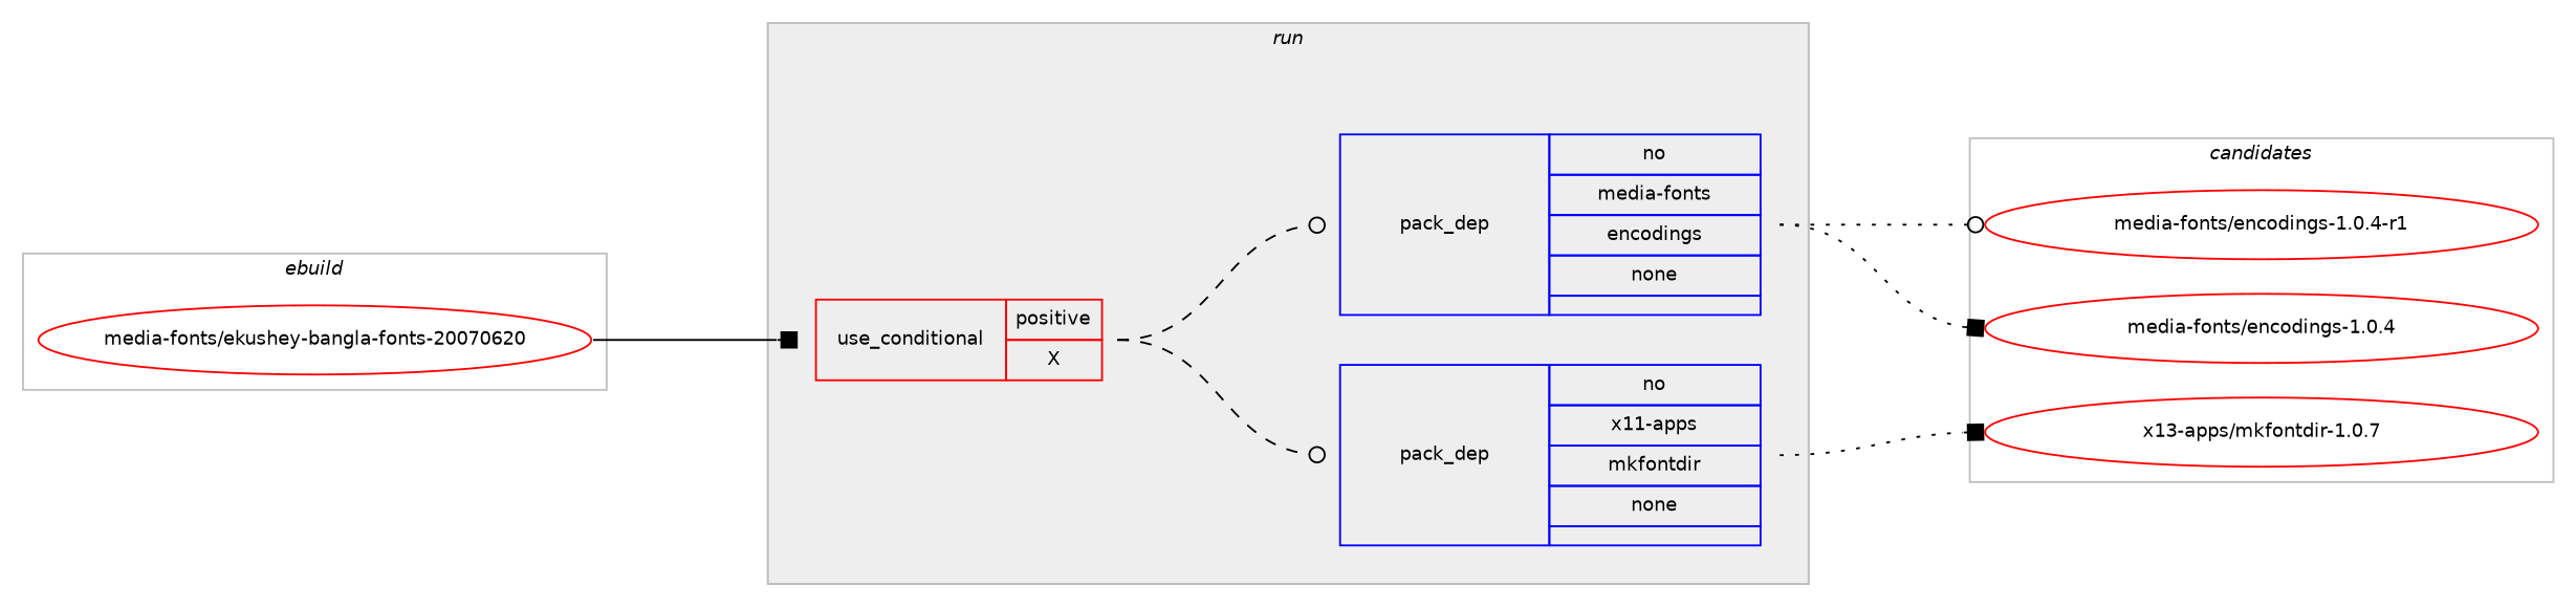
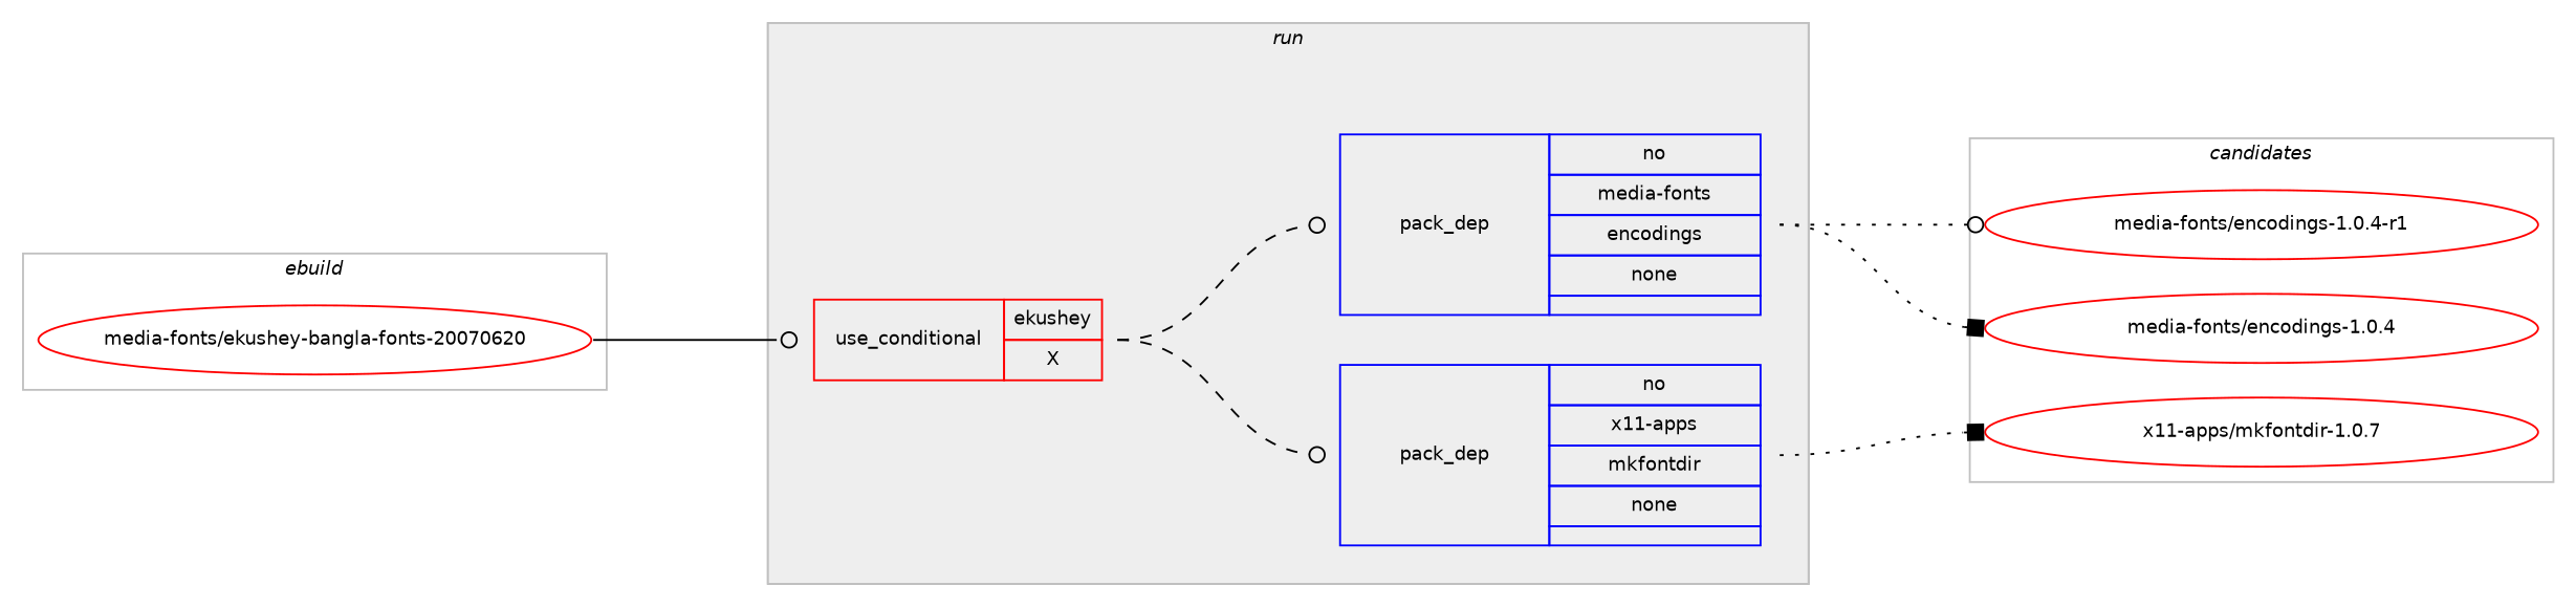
  digraph {
    compound=true
    concentrate=true
    fontname=Helvetica
    fontsize=10
    newrank=true
    rankdir=LR
    ranksep=1.5
    node [color=red fontname=Helvetica fontsize=10]
    edge [arrowhead=box headport=w style=dotted tailport=e weight=20]
    n1 [label="media-fonts/ekushey-bangla-fonts-20070620" width=4]
    n2 [color=blue label=<<TABLE BORDER="0" CELLBORDER="1" CELLSPACING="0" CELLPADDING="4" WIDTH="220"><TR><TD ROWSPAN="6" CELLPADDING="30">pack_dep</TD></TR><TR><TD WIDTH="110">no</TD></TR><TR><TD>x11-apps</TD></TR><TR><TD>mkfontdir</TD></TR><TR><TD>none</TD></TR><TR><TD></TD></TR></TABLE>> shape=none]
    n3 [color=blue label=<<TABLE BORDER="0" CELLBORDER="1" CELLSPACING="0" CELLPADDING="4" WIDTH="220"><TR><TD ROWSPAN="6" CELLPADDING="30">pack_dep</TD></TR><TR><TD WIDTH="110">no</TD></TR><TR><TD>media-fonts</TD></TR><TR><TD>encodings</TD></TR><TR><TD>none</TD></TR><TR><TD></TD></TR></TABLE>> shape=none]
-   n4 [label=<<TABLE BORDER="0" CELLBORDER="1" CELLSPACING="0" CELLPADDING="4"><TR><TD ROWSPAN="3" CELLPADDING="10">use_conditional</TD></TR><TR><TD>positive</TD></TR><TR><TD>X</TD></TR></TABLE>> shape=none]
-   n5 [label="x13-apps/mkfontdir-1.0.7" width=4]
+   n4 [label=<<TABLE BORDER="0" CELLBORDER="1" CELLSPACING="0" CELLPADDING="4"><TR><TD ROWSPAN="3" CELLPADDING="10">use_conditional</TD></TR><TR><TD>ekushey</TD></TR><TR><TD>X</TD></TR></TABLE>> shape=none]
+   n5 [label="x11-apps/mkfontdir-1.0.7" width=4]
    n6 [label="media-fonts/encodings-1.0.4" width=4]
    n7 [label="media-fonts/encodings-1.0.4-r1" width=4]
    subgraph cluster_1 {
      color=gray
      label=<<i>ebuild</i>>
      rank=same
      n1
    }
    subgraph cluster_2 {
      color=gray
      label=<<i>dependencies</i>>
      subgraph cluster_3 {
        color=gray
        fillcolor="#eeeeee"
        label=<<i>compile</i>>
        style=filled
        subgraph sub_4 {
          color=gray
          fillcolor="#eeeeee"
          label=<<i>compile</i>>
          style=filled
          n4
          subgraph sub_5 {
            color=gray
            fillcolor="#eeeeee"
            label=<<i>compile</i>>
            style=filled
            n2
          }
          subgraph sub_6 {
            color=gray
            fillcolor="#eeeeee"
            label=<<i>compile</i>>
            style=filled
            n3
          }
        }
      }
      subgraph cluster_7 {
        color=gray
        fillcolor="#eeeeee"
        label=<<i>compile and run</i>>
        style=filled
      }
      subgraph cluster_8 {
        color=gray
        fillcolor="#eeeeee"
        label=<<i>run</i>>
        style=filled
      }
    }
    subgraph cluster_9 {
      color=gray
      label=<<i>candidates</i>>
      rank=same
      subgraph sub_10 {
        color=black
        label=<<i>candidates</i>>
        nodesep=1
        rank=same
        n5
      }
      subgraph sub_11 {
        color=black
        label=<<i>candidates</i>>
        nodesep=1
        rank=same
        n6
        n7
      }
    }
-   n1 -> n4 [style=solid]
+   n1 -> n4 [arrowhead=odot style=solid]
    n2 -> n5 [weight=100]
    n3 -> n6 [weight=100]
    n3 -> n7 [arrowhead=odot weight=100]
    n4 -> n2 [arrowhead=odot style=dashed]
    n4 -> n3 [arrowhead=odot style=dashed]
  }
